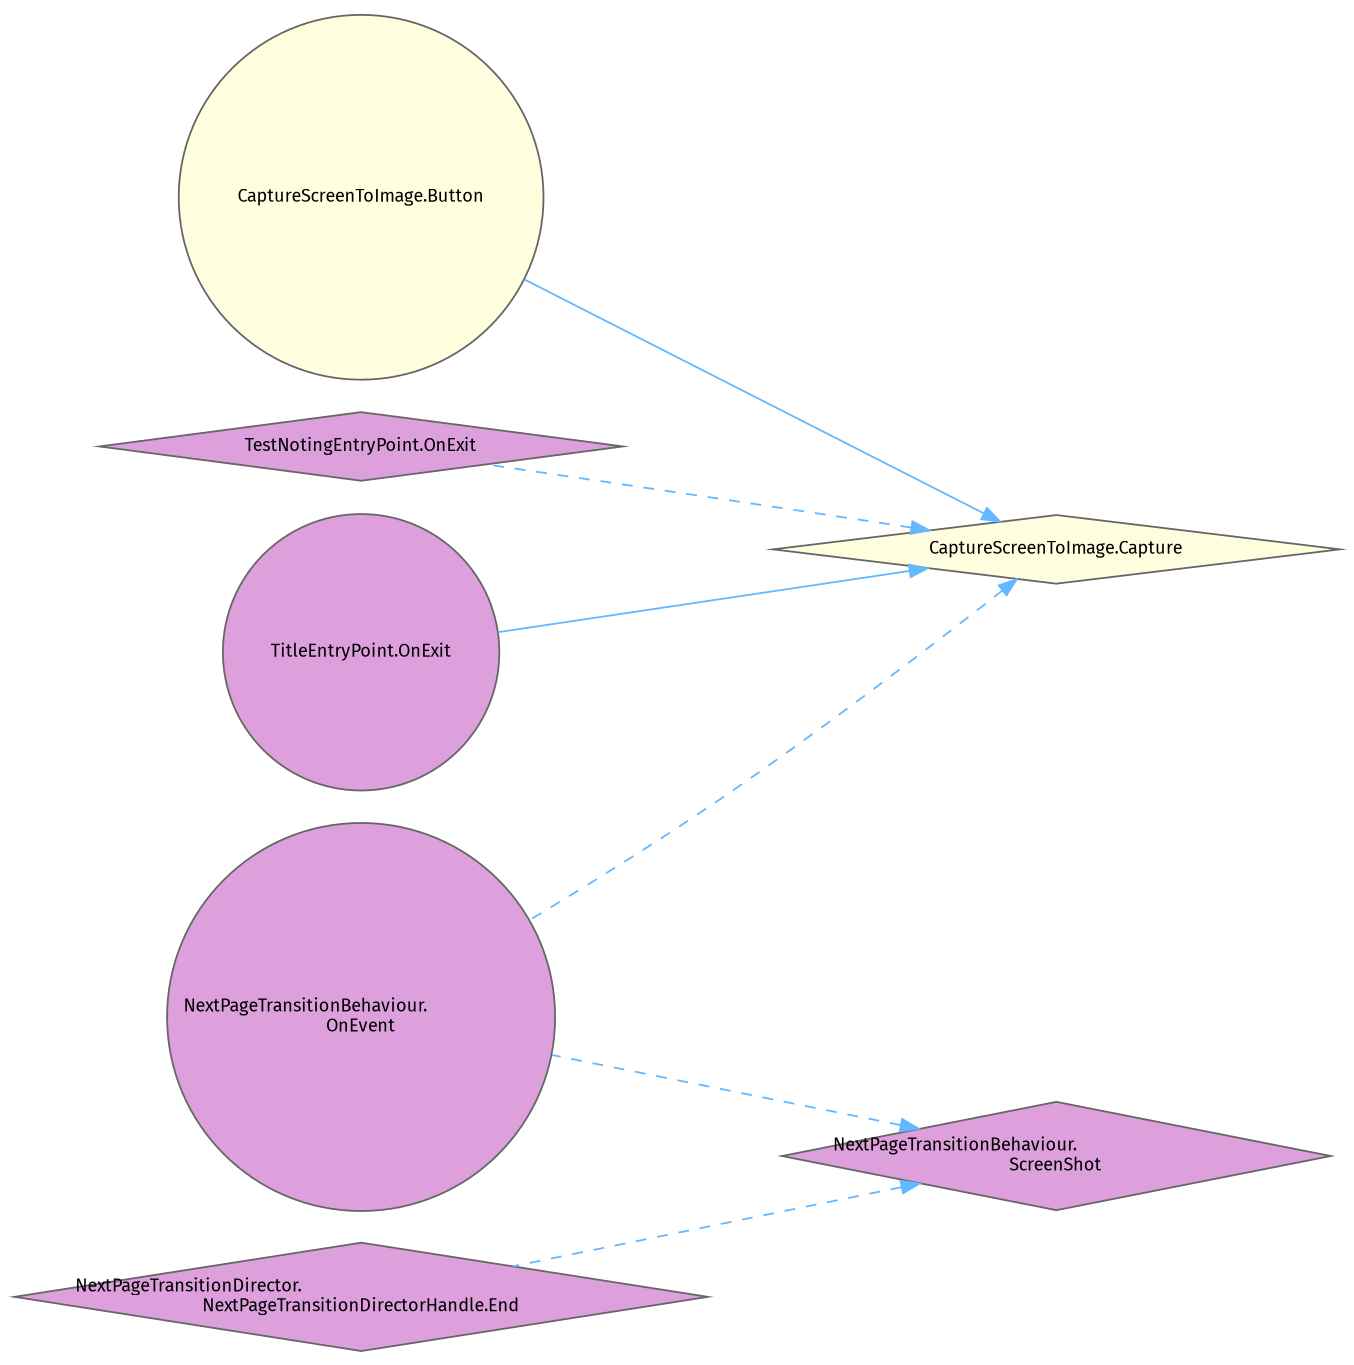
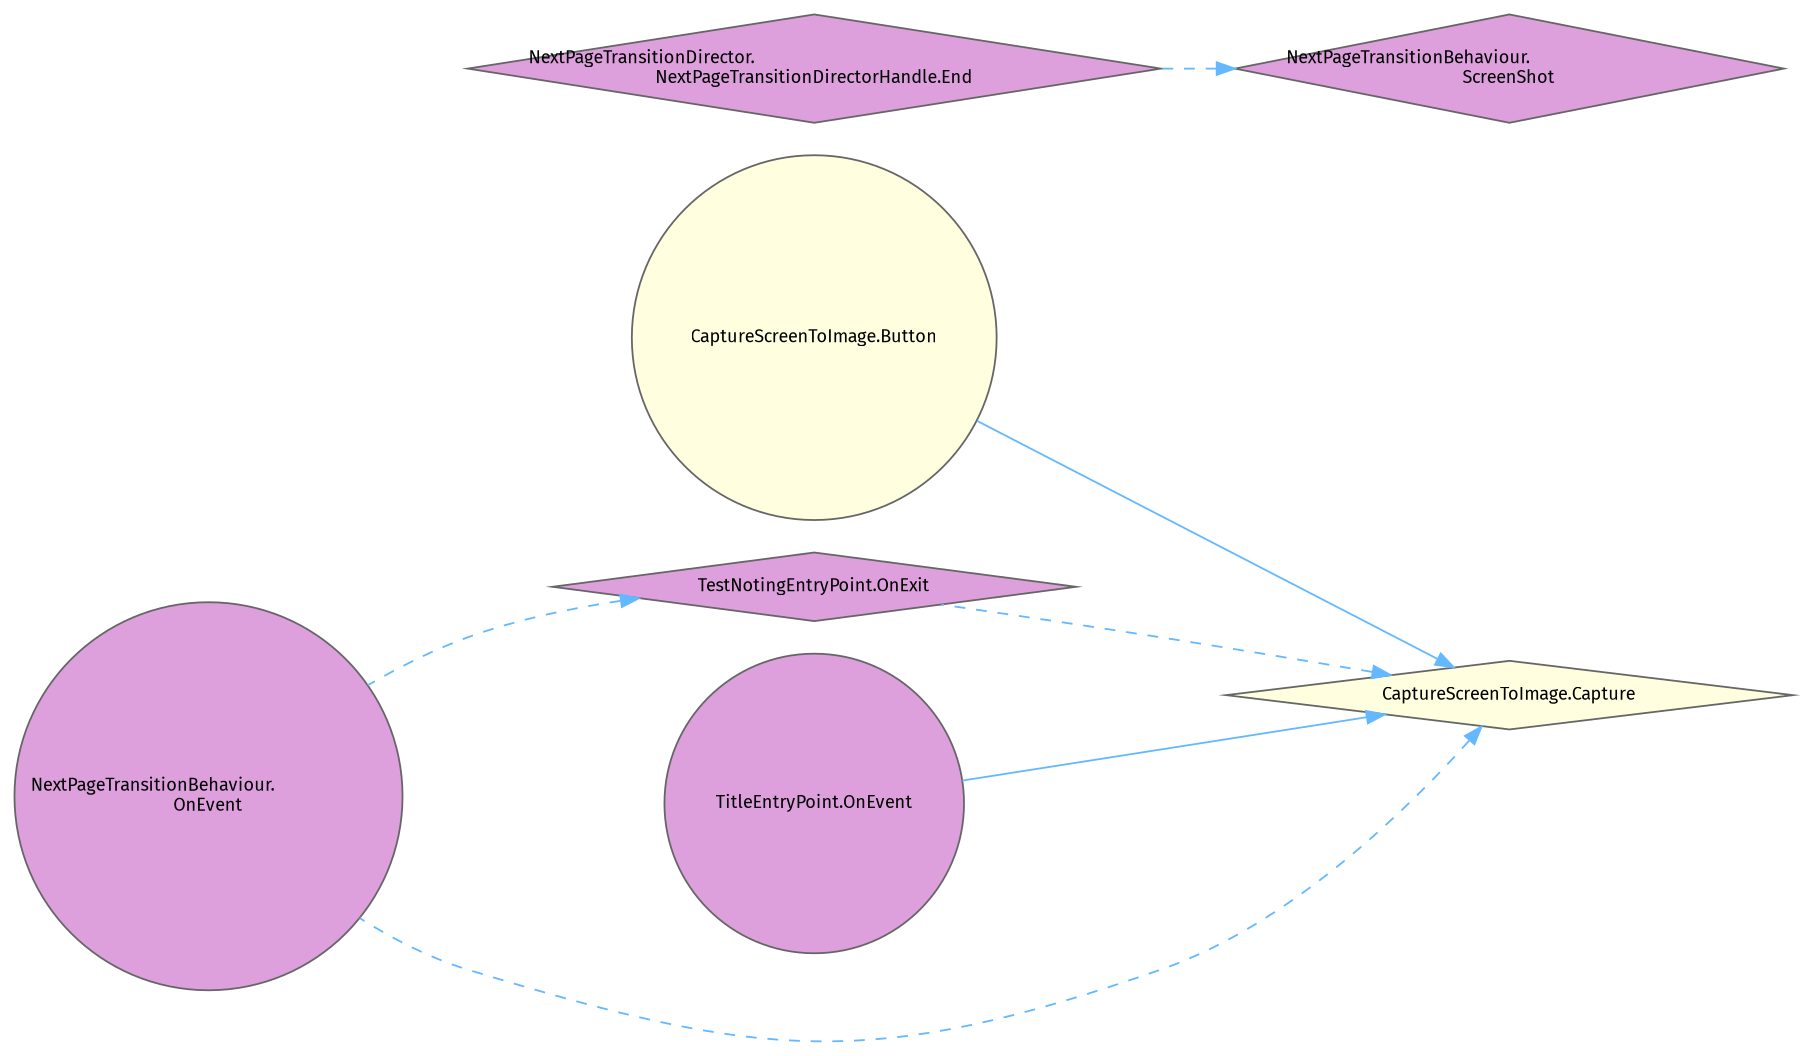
  digraph {
    fontname="Fira Sans"
    rankdir=RL
    node [color=grey40 fillcolor=plum fontname="Fira Sans" fontsize=10 shape=diamond style=filled]
    edge [color=steelblue1 dir=back fontname="Fira Sans" fontsize=10 labelfontname=Helvetica labelfontsize=10 style=dashed]
    n1 [color=gray40 fillcolor=lightyellow fontcolor=black height=0.2 label="CaptureScreenToImage.Capture" width=0.4]
    n2 [fillcolor=lightyellow height=0.2 label="CaptureScreenToImage.Button" shape=circle width=0.4]
    n3 [height=0.2 label="TestNotingEntryPoint.OnExit" width=0.4]
-   n4 [height=0.2 label="TitleEntryPoint.OnExit" shape=circle width=0.4]
+   n4 [height=0.2 label="TitleEntryPoint.OnEvent" shape=circle width=0.4]
    n5 [height=0.2 label="NextPageTransitionBehaviour.\lOnEvent" shape=circle width=0.4]
    n6 [height=0.2 label="NextPageTransitionBehaviour.\lScreenShot" width=0.4]
    n7 [height=0.2 label="NextPageTransitionDirector.\lNextPageTransitionDirectorHandle.End" width=0.4]
    n1 -> n2 [style=solid]
    n1 -> n3
    n1 -> n4 [style=solid]
    n1 -> n5
-   n6 -> n5
+   n3 -> n5
    n6 -> n7
  }
